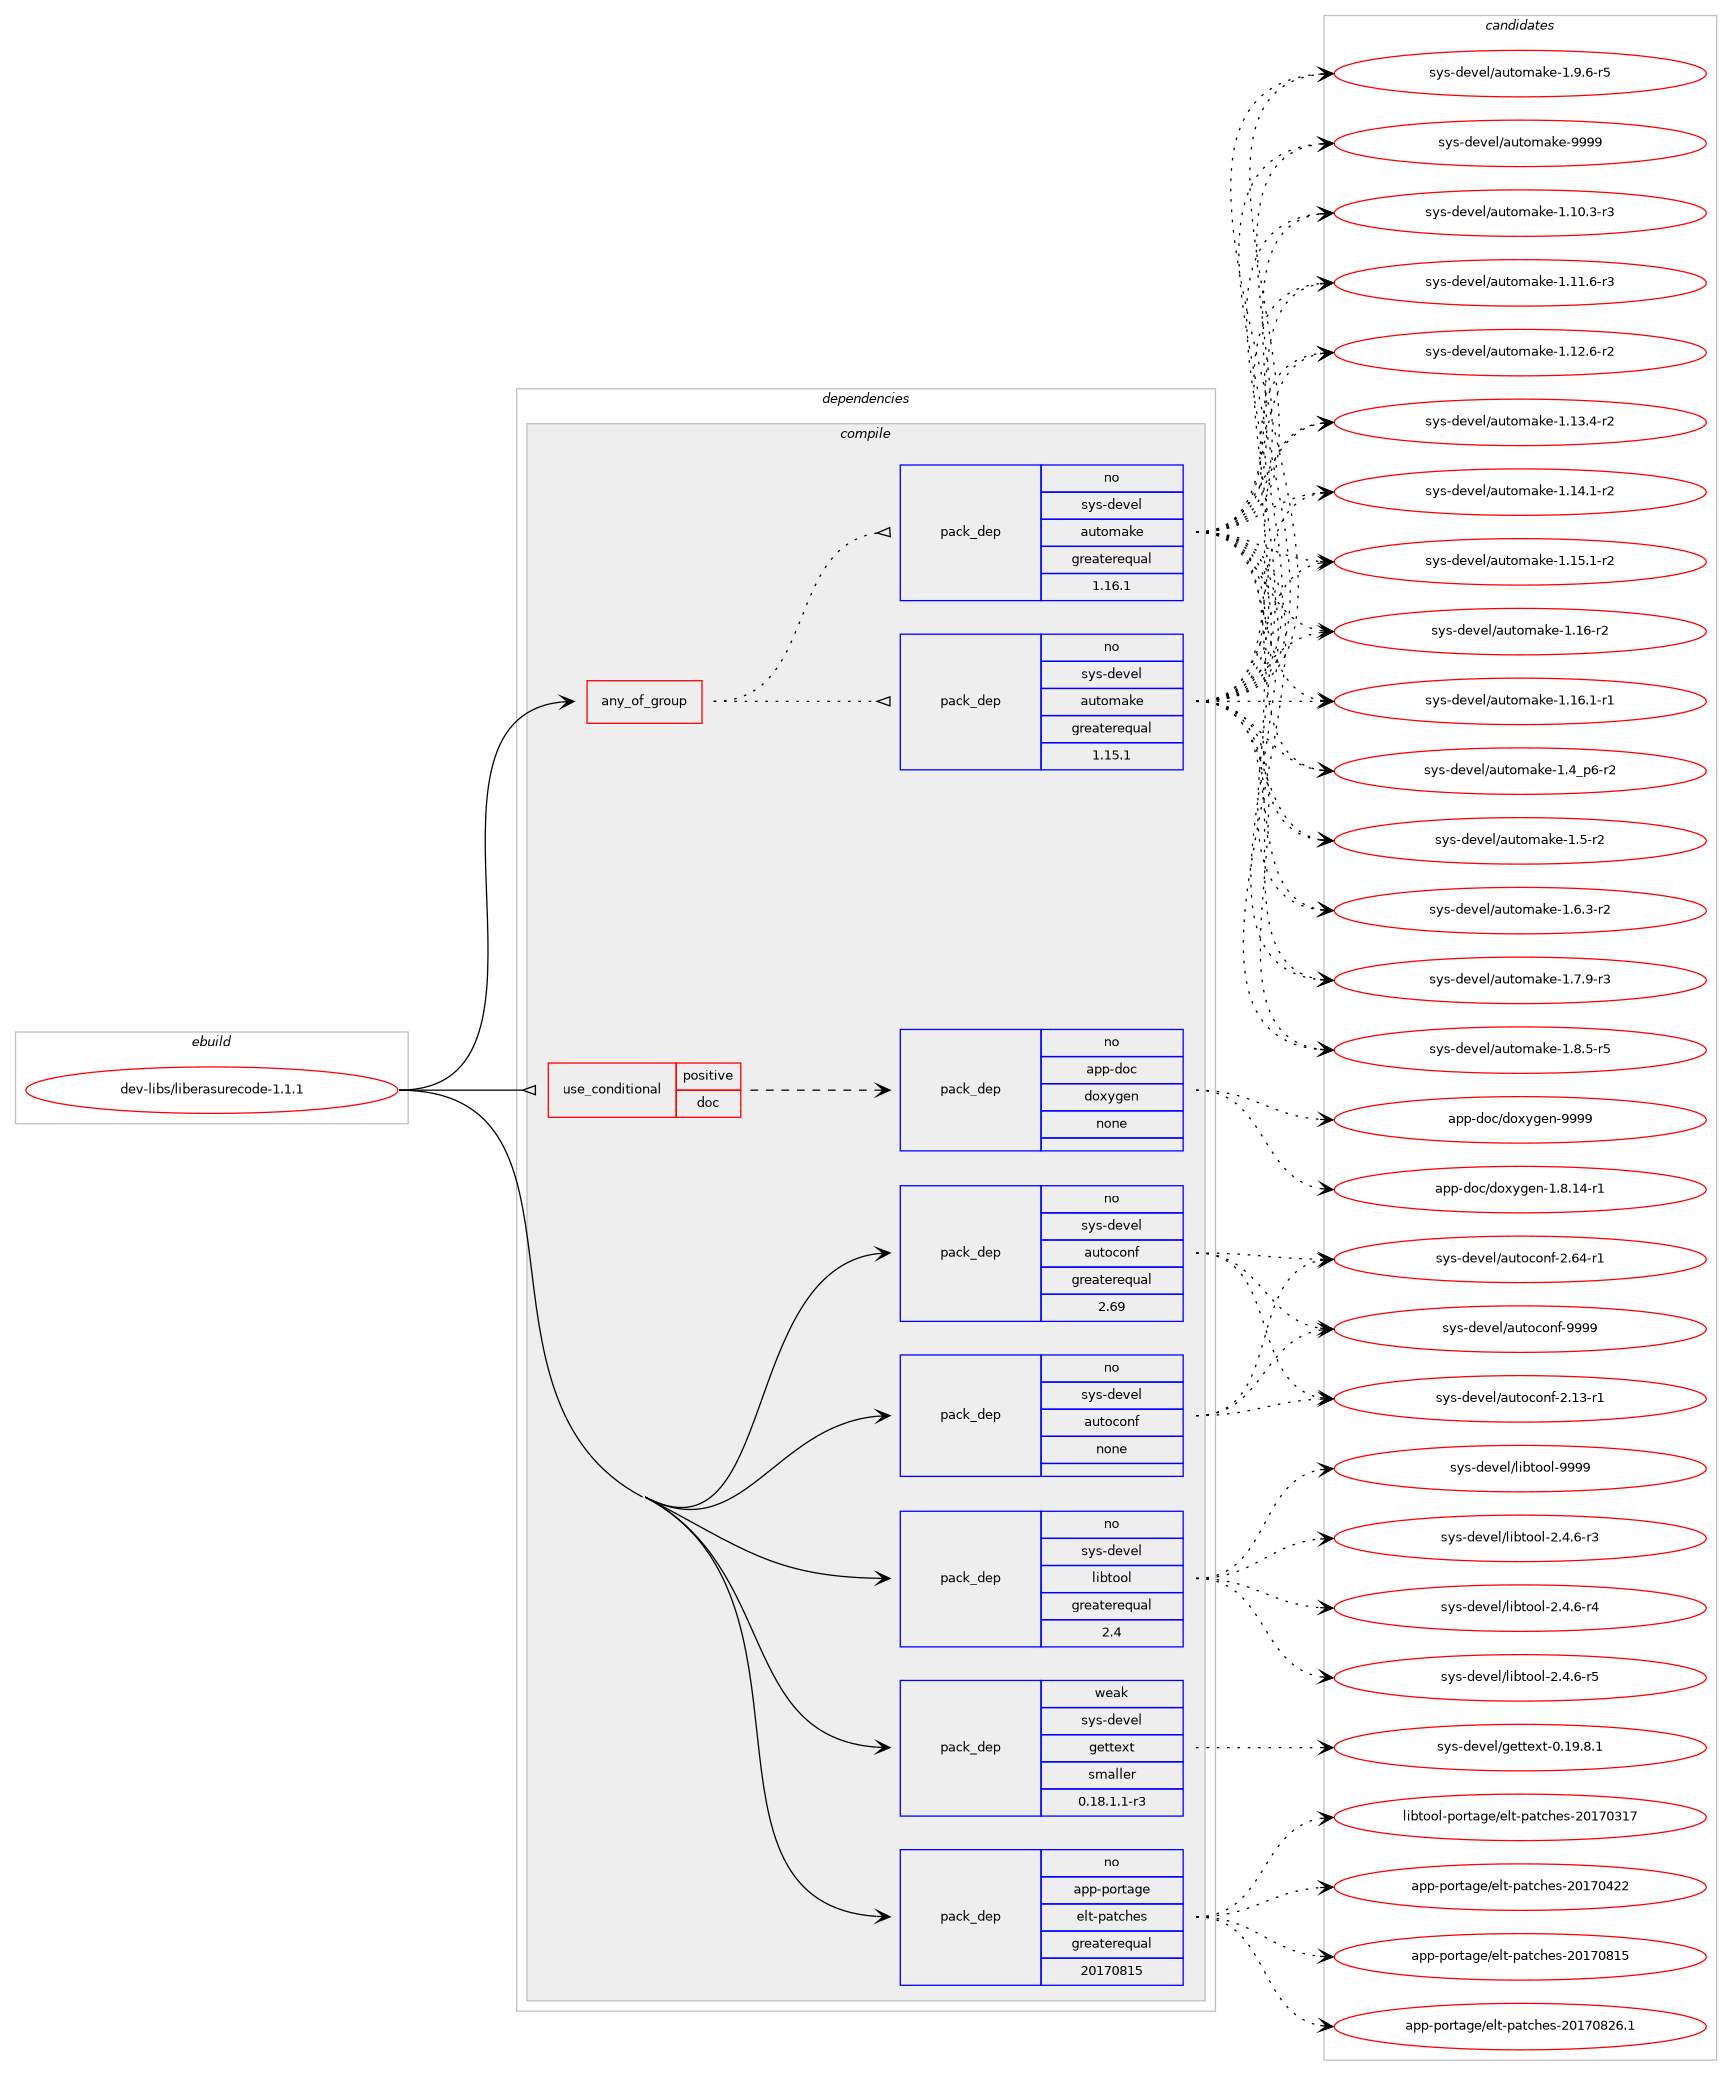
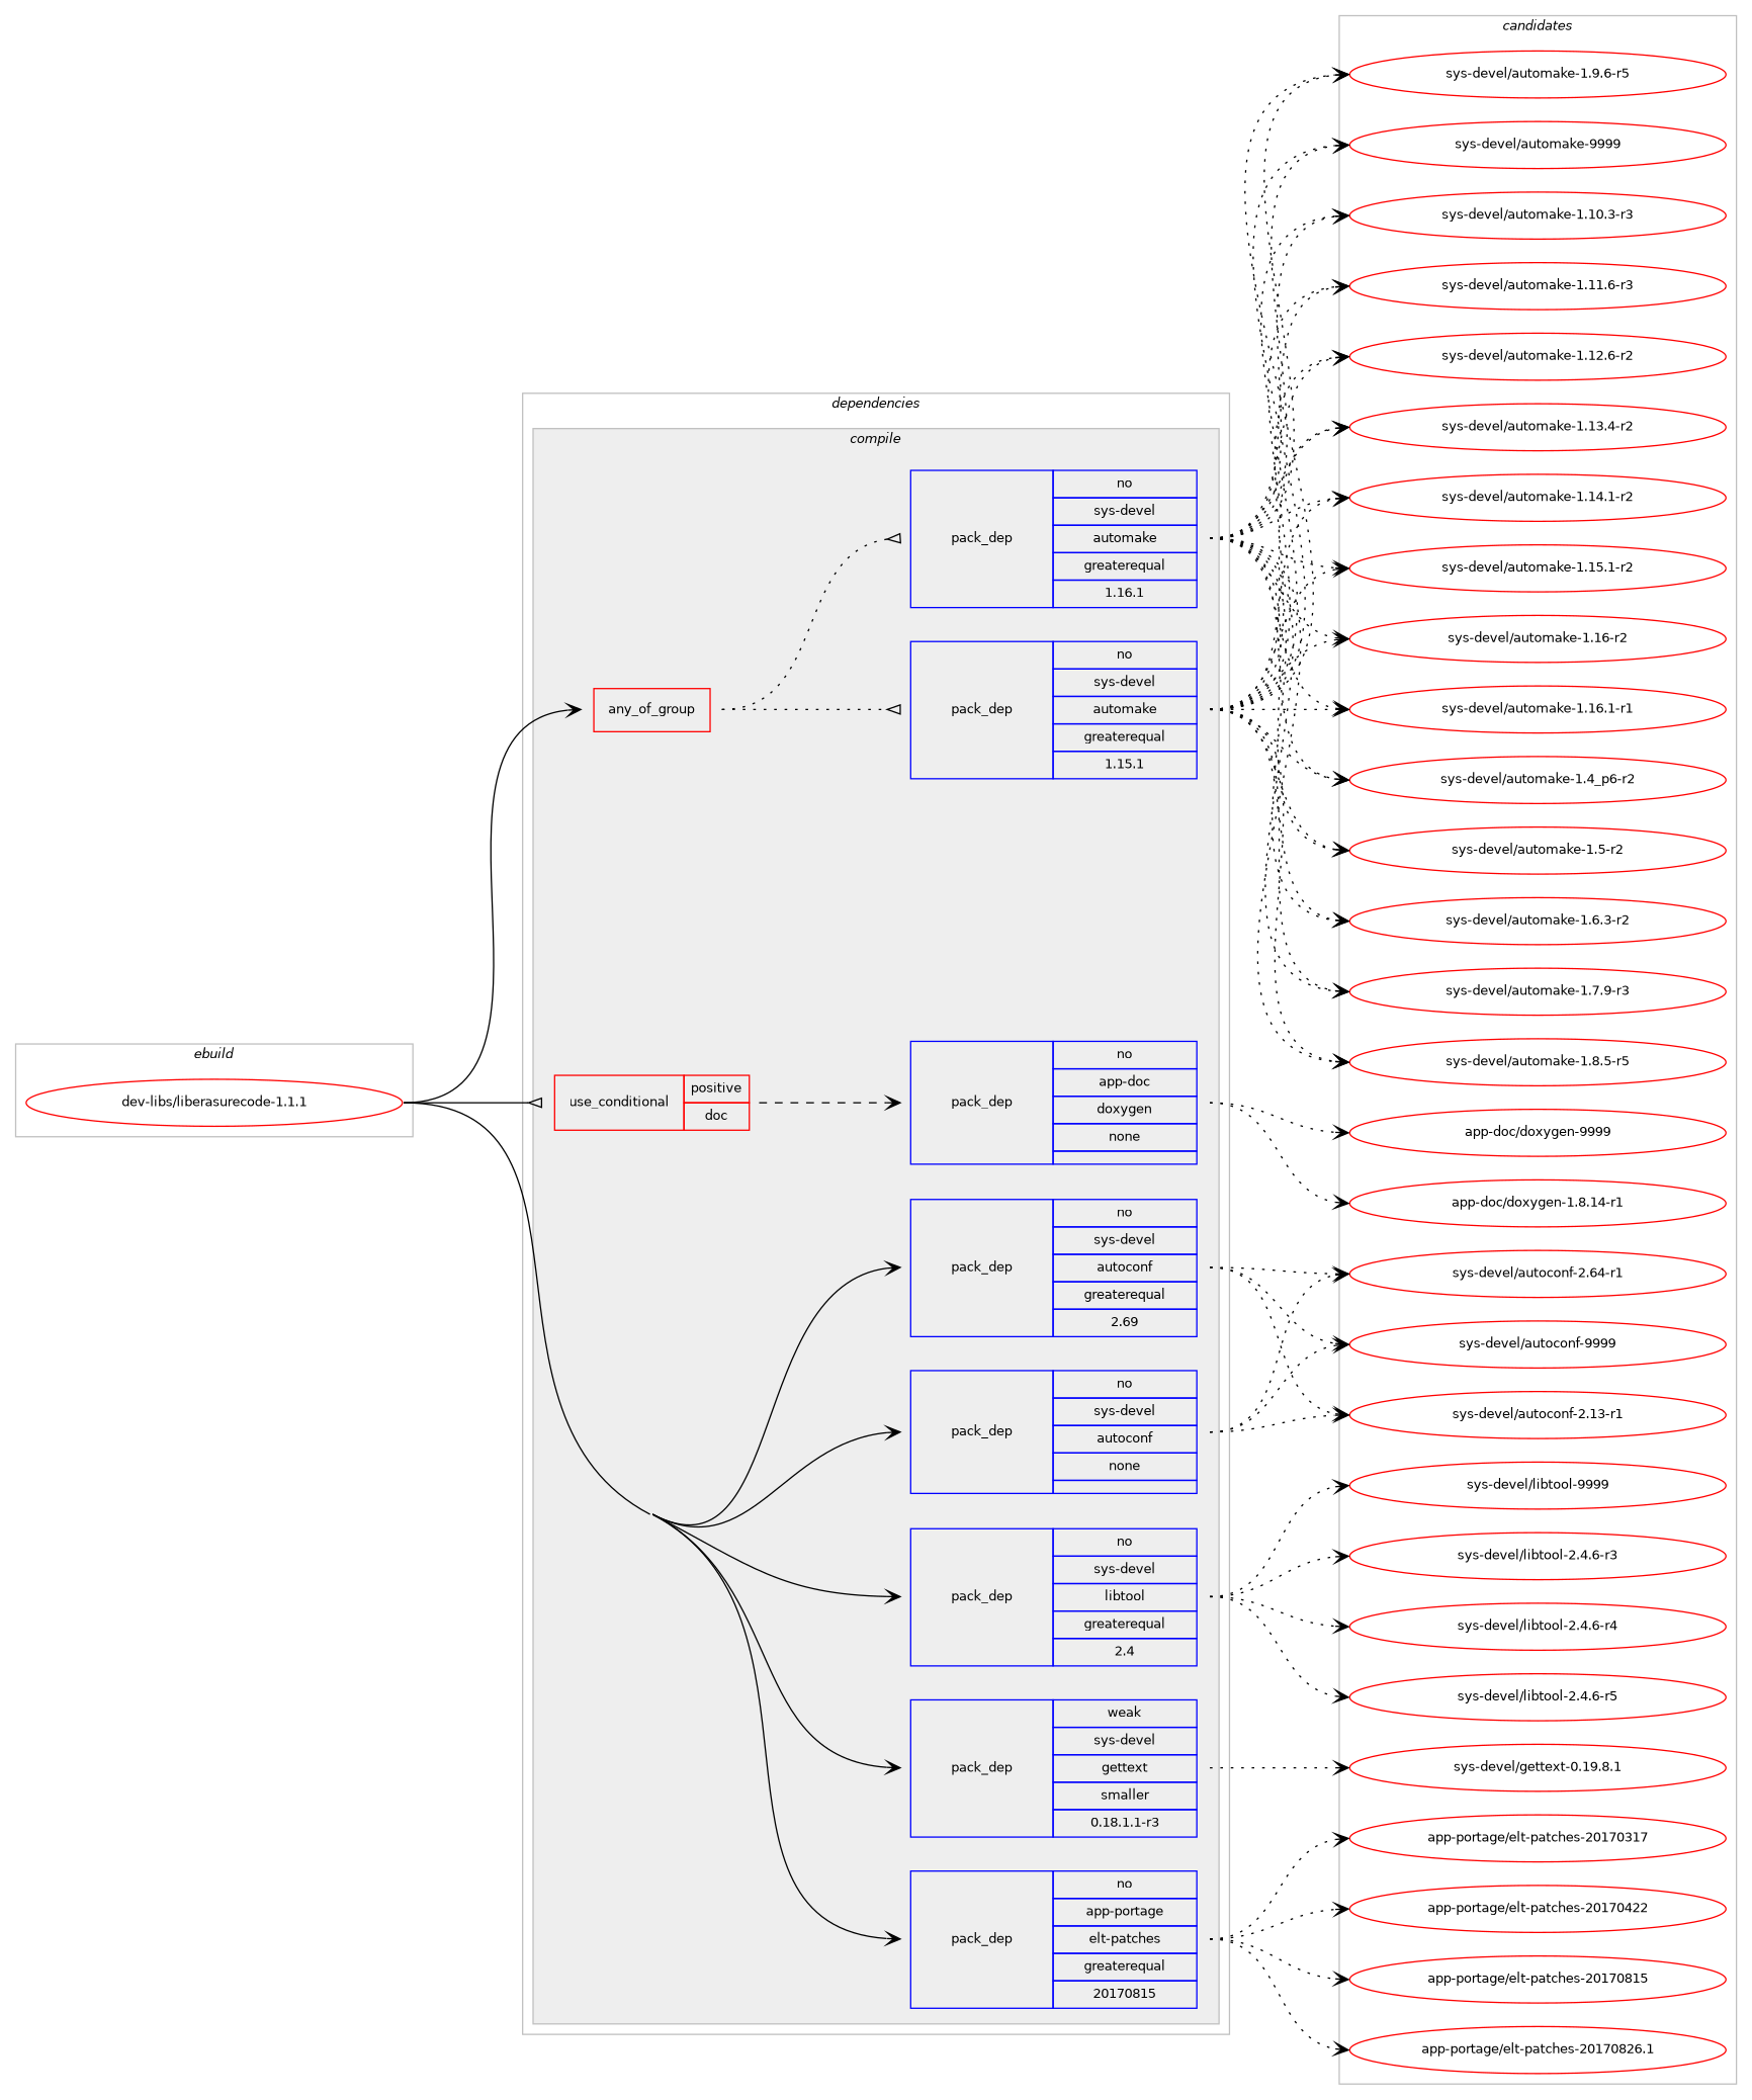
  digraph {
    compound=true
    concentrate=true
    fontname=Helvetica
    fontsize=10
    newrank=true
    rankdir=LR
    ranksep=1.5
    node [color=red fontname=Helvetica fontsize=10]
    edge [arrowhead=vee headport=w style=dotted tailport=e weight=100]
    n1 [label="dev-libs/liberasurecode-1.1.1" width=4]
    n2 [color=blue label=<<TABLE BORDER="0" CELLBORDER="1" CELLSPACING="0" CELLPADDING="4" WIDTH="220"><TR><TD ROWSPAN="6" CELLPADDING="30">pack_dep</TD></TR><TR><TD WIDTH="110">no</TD></TR><TR><TD>sys-devel</TD></TR><TR><TD>automake</TD></TR><TR><TD>greaterequal</TD></TR><TR><TD>1.16.1</TD></TR></TABLE>> shape=none]
    n3 [color=blue label=<<TABLE BORDER="0" CELLBORDER="1" CELLSPACING="0" CELLPADDING="4" WIDTH="220"><TR><TD ROWSPAN="6" CELLPADDING="30">pack_dep</TD></TR><TR><TD WIDTH="110">no</TD></TR><TR><TD>sys-devel</TD></TR><TR><TD>automake</TD></TR><TR><TD>greaterequal</TD></TR><TR><TD>1.15.1</TD></TR></TABLE>> shape=none]
    n4 [label=<<TABLE BORDER="0" CELLBORDER="1" CELLSPACING="0" CELLPADDING="4"><TR><TD CELLPADDING="10">any_of_group</TD></TR></TABLE>> shape=none]
    n5 [color=blue label=<<TABLE BORDER="0" CELLBORDER="1" CELLSPACING="0" CELLPADDING="4" WIDTH="220"><TR><TD ROWSPAN="6" CELLPADDING="30">pack_dep</TD></TR><TR><TD WIDTH="110">no</TD></TR><TR><TD>app-doc</TD></TR><TR><TD>doxygen</TD></TR><TR><TD>none</TD></TR><TR><TD></TD></TR></TABLE>> shape=none]
    n6 [label=<<TABLE BORDER="0" CELLBORDER="1" CELLSPACING="0" CELLPADDING="4"><TR><TD ROWSPAN="3" CELLPADDING="10">use_conditional</TD></TR><TR><TD>positive</TD></TR><TR><TD>doc</TD></TR></TABLE>> shape=none]
    n7 [color=blue label=<<TABLE BORDER="0" CELLBORDER="1" CELLSPACING="0" CELLPADDING="4" WIDTH="220"><TR><TD ROWSPAN="6" CELLPADDING="30">pack_dep</TD></TR><TR><TD WIDTH="110">no</TD></TR><TR><TD>app-portage</TD></TR><TR><TD>elt-patches</TD></TR><TR><TD>greaterequal</TD></TR><TR><TD>20170815</TD></TR></TABLE>> shape=none]
    n8 [color=blue label=<<TABLE BORDER="0" CELLBORDER="1" CELLSPACING="0" CELLPADDING="4" WIDTH="220"><TR><TD ROWSPAN="6" CELLPADDING="30">pack_dep</TD></TR><TR><TD WIDTH="110">no</TD></TR><TR><TD>sys-devel</TD></TR><TR><TD>autoconf</TD></TR><TR><TD>greaterequal</TD></TR><TR><TD>2.69</TD></TR></TABLE>> shape=none]
    n9 [color=blue label=<<TABLE BORDER="0" CELLBORDER="1" CELLSPACING="0" CELLPADDING="4" WIDTH="220"><TR><TD ROWSPAN="6" CELLPADDING="30">pack_dep</TD></TR><TR><TD WIDTH="110">no</TD></TR><TR><TD>sys-devel</TD></TR><TR><TD>autoconf</TD></TR><TR><TD>none</TD></TR><TR><TD></TD></TR></TABLE>> shape=none]
    n10 [color=blue label=<<TABLE BORDER="0" CELLBORDER="1" CELLSPACING="0" CELLPADDING="4" WIDTH="220"><TR><TD ROWSPAN="6" CELLPADDING="30">pack_dep</TD></TR><TR><TD WIDTH="110">no</TD></TR><TR><TD>sys-devel</TD></TR><TR><TD>libtool</TD></TR><TR><TD>greaterequal</TD></TR><TR><TD>2.4</TD></TR></TABLE>> shape=none]
    n11 [color=blue label=<<TABLE BORDER="0" CELLBORDER="1" CELLSPACING="0" CELLPADDING="4" WIDTH="220"><TR><TD ROWSPAN="6" CELLPADDING="30">pack_dep</TD></TR><TR><TD WIDTH="110">weak</TD></TR><TR><TD>sys-devel</TD></TR><TR><TD>gettext</TD></TR><TR><TD>smaller</TD></TR><TR><TD>0.18.1.1-r3</TD></TR></TABLE>> shape=none]
    n12 [label="sys-devel/automake-1.10.3-r3" width=4]
    n13 [label="sys-devel/automake-1.11.6-r3" width=4]
    n14 [label="sys-devel/automake-1.12.6-r2" width=4]
    n15 [label="sys-devel/automake-1.13.4-r2" width=4]
    n16 [label="sys-devel/automake-1.14.1-r2" width=4]
    n17 [label="sys-devel/automake-1.15.1-r2" width=4]
    n18 [label="sys-devel/automake-1.16-r2" width=4]
    n19 [label="sys-devel/automake-1.16.1-r1" width=4]
    n20 [label="sys-devel/automake-1.4_p6-r2" width=4]
    n21 [label="sys-devel/automake-1.5-r2" width=4]
    n22 [label="sys-devel/automake-1.6.3-r2" width=4]
    n23 [label="sys-devel/automake-1.7.9-r3" width=4]
    n24 [label="sys-devel/automake-1.8.5-r5" width=4]
    n25 [label="sys-devel/automake-1.9.6-r5" width=4]
    n26 [label="sys-devel/automake-9999" width=4]
    n27 [label="app-doc/doxygen-1.8.14-r1" width=4]
    n28 [label="app-doc/doxygen-9999" width=4]
-   n29 [label="libtool-portage/elt-patches-20170317" width=4]
+   n29 [label="app-portage/elt-patches-20170317" width=4]
    n30 [label="app-portage/elt-patches-20170422" width=4]
    n31 [label="app-portage/elt-patches-20170815" width=4]
    n32 [label="app-portage/elt-patches-20170826.1" width=4]
    n33 [label="sys-devel/autoconf-2.13-r1" width=4]
    n34 [label="sys-devel/autoconf-2.64-r1" width=4]
    n35 [label="sys-devel/autoconf-9999" width=4]
    n36 [label="sys-devel/libtool-2.4.6-r3" width=4]
    n37 [label="sys-devel/libtool-2.4.6-r4" width=4]
    n38 [label="sys-devel/libtool-2.4.6-r5" width=4]
    n39 [label="sys-devel/libtool-9999" width=4]
    n40 [label="sys-devel/gettext-0.19.8.1" width=4]
    subgraph cluster_1 {
      color=gray
      label=<<i>ebuild</i>>
      rank=same
      n1
    }
    subgraph cluster_2 {
      color=gray
      label=<<i>dependencies</i>>
      subgraph cluster_3 {
        color=gray
        fillcolor="#eeeeee"
        label=<<i>compile</i>>
        style=filled
        subgraph sub_4 {
          color=gray
          fillcolor="#eeeeee"
          label=<<i>compile</i>>
          style=filled
          n4
          subgraph sub_5 {
            color=gray
            fillcolor="#eeeeee"
            label=<<i>compile</i>>
            style=filled
            n2
          }
          subgraph sub_6 {
            color=gray
            fillcolor="#eeeeee"
            label=<<i>compile</i>>
            style=filled
            n3
          }
        }
        subgraph sub_7 {
          color=gray
          fillcolor="#eeeeee"
          label=<<i>compile</i>>
          style=filled
          n6
          subgraph sub_8 {
            color=gray
            fillcolor="#eeeeee"
            label=<<i>compile</i>>
            style=filled
            n5
          }
        }
        subgraph sub_9 {
          color=gray
          fillcolor="#eeeeee"
          label=<<i>compile</i>>
          style=filled
          n7
        }
        subgraph sub_10 {
          color=gray
          fillcolor="#eeeeee"
          label=<<i>compile</i>>
          style=filled
          n8
        }
        subgraph sub_11 {
          color=gray
          fillcolor="#eeeeee"
          label=<<i>compile</i>>
          style=filled
          n9
        }
        subgraph sub_12 {
          color=gray
          fillcolor="#eeeeee"
          label=<<i>compile</i>>
          style=filled
          n10
        }
        subgraph sub_13 {
          color=gray
          fillcolor="#eeeeee"
          label=<<i>compile</i>>
          style=filled
          n11
        }
      }
      subgraph cluster_14 {
        color=gray
        fillcolor="#eeeeee"
        label=<<i>compile and run</i>>
        style=filled
      }
      subgraph cluster_15 {
        color=gray
        fillcolor="#eeeeee"
        label=<<i>run</i>>
        style=filled
      }
    }
    subgraph cluster_16 {
      color=gray
      label=<<i>candidates</i>>
      rank=same
      subgraph sub_17 {
        color=black
        label=<<i>candidates</i>>
        nodesep=1
        rank=same
        n12
        n13
        n14
        n15
        n16
        n17
        n18
        n19
        n20
        n21
        n22
        n23
        n24
        n25
        n26
      }
      subgraph sub_18 {
        color=black
        label=<<i>candidates</i>>
        nodesep=1
        rank=same
        n12
        n13
        n14
        n15
        n16
        n17
        n18
        n19
        n20
        n21
        n22
        n23
        n24
        n25
        n26
      }
      subgraph sub_19 {
        color=black
        label=<<i>candidates</i>>
        nodesep=1
        rank=same
        n27
        n28
      }
      subgraph sub_20 {
        color=black
        label=<<i>candidates</i>>
        nodesep=1
        rank=same
        n29
        n30
        n31
        n32
      }
      subgraph sub_21 {
        color=black
        label=<<i>candidates</i>>
        nodesep=1
        rank=same
        n33
        n34
        n35
      }
      subgraph sub_22 {
        color=black
        label=<<i>candidates</i>>
        nodesep=1
        rank=same
        n33
        n34
        n35
      }
      subgraph sub_23 {
        color=black
        label=<<i>candidates</i>>
        nodesep=1
        rank=same
        n36
        n37
        n38
        n39
      }
      subgraph sub_24 {
        color=black
        label=<<i>candidates</i>>
        nodesep=1
        rank=same
        n40
      }
    }
    n1 -> n4 [style=solid weight=20]
    n1 -> n6 [arrowhead=oinv style=solid weight=20]
    n1 -> n7 [style=solid weight=20]
    n1 -> n8 [style=solid weight=20]
    n1 -> n9 [style=solid weight=20]
    n1 -> n10 [style=solid weight=20]
    n1 -> n11 [style=solid weight=20]
    n2 -> n12
    n2 -> n13
    n2 -> n14
    n2 -> n15
    n2 -> n16
    n2 -> n17
    n2 -> n18
    n2 -> n19
    n2 -> n20
    n2 -> n21
    n2 -> n22
    n2 -> n23
    n2 -> n24
    n2 -> n25
    n2 -> n26
    n3 -> n12
    n3 -> n13
    n3 -> n14
    n3 -> n15
    n3 -> n16
    n3 -> n17
    n3 -> n18
    n3 -> n19
    n3 -> n20
    n3 -> n21
    n3 -> n22
    n3 -> n23
    n3 -> n24
    n3 -> n25
    n3 -> n26
    n4 -> n2 [arrowhead=oinv weight=20]
    n4 -> n3 [arrowhead=oinv weight=20]
    n5 -> n27
    n5 -> n28
    n6 -> n5 [style=dashed weight=20]
    n7 -> n29
    n7 -> n30
    n7 -> n31
    n7 -> n32
    n8 -> n33
    n8 -> n34
    n8 -> n35
    n9 -> n33
    n9 -> n34
    n9 -> n35
    n10 -> n36
    n10 -> n37
    n10 -> n38
    n10 -> n39
    n11 -> n40
  }
